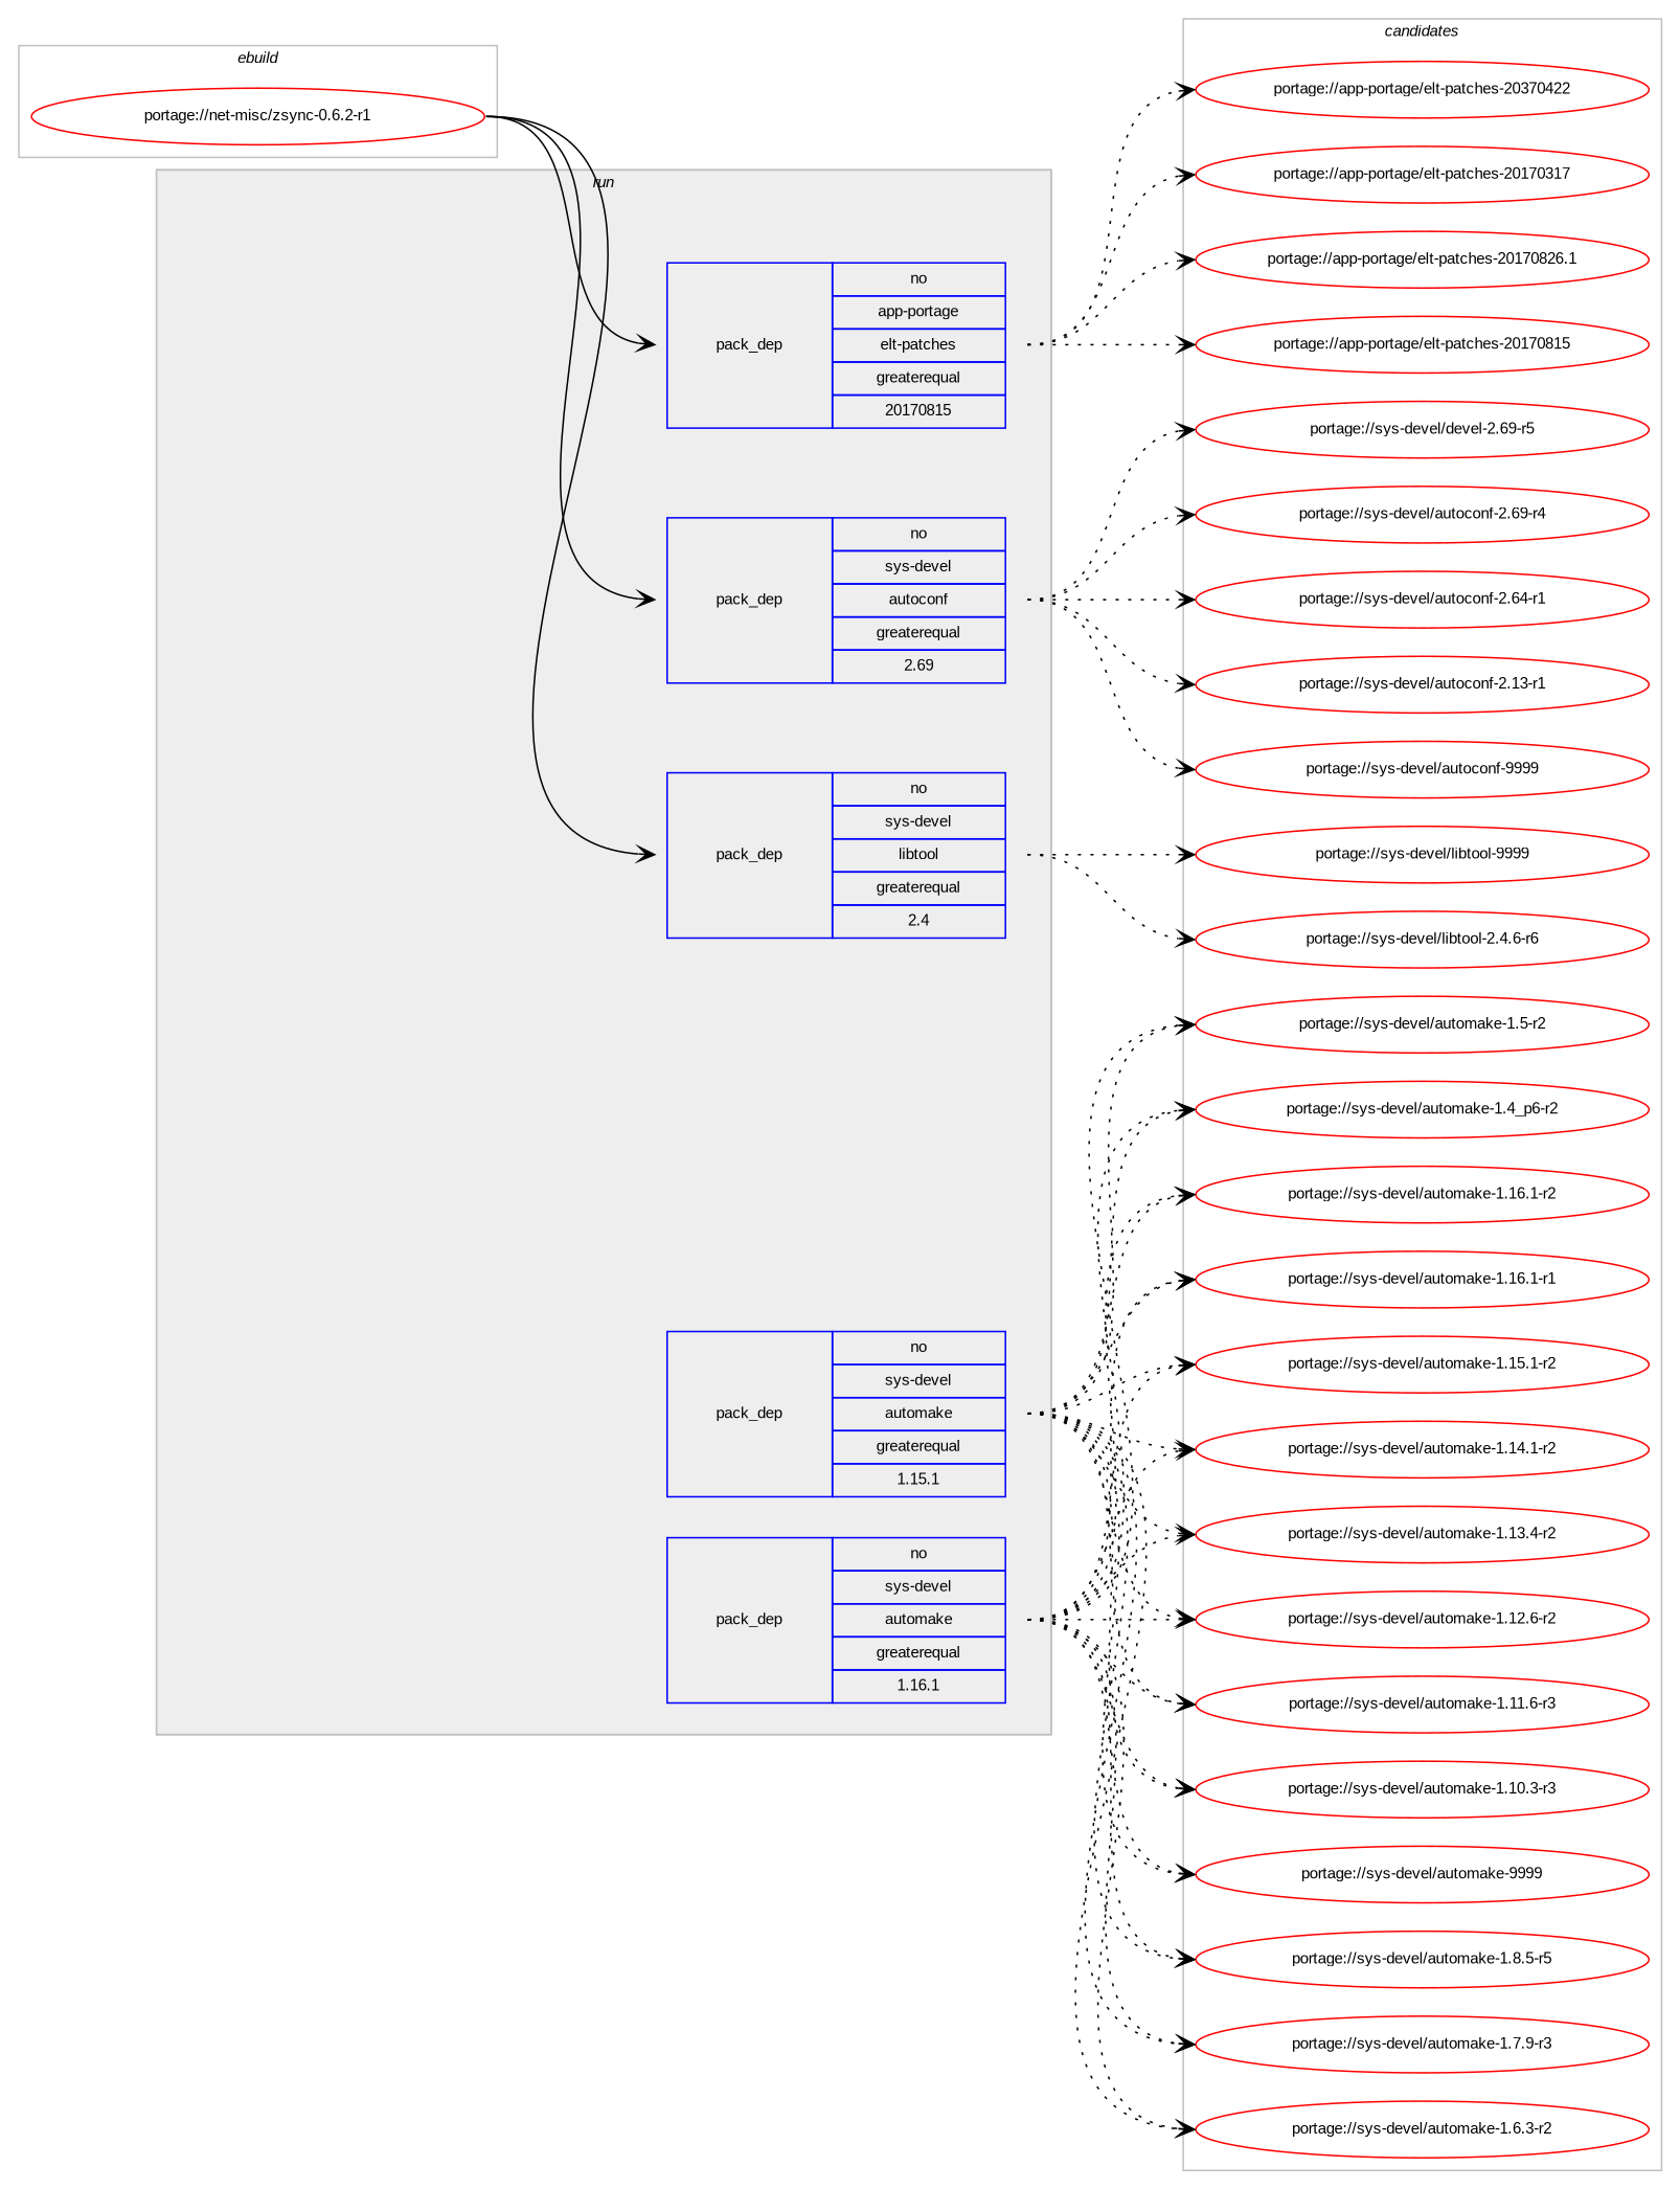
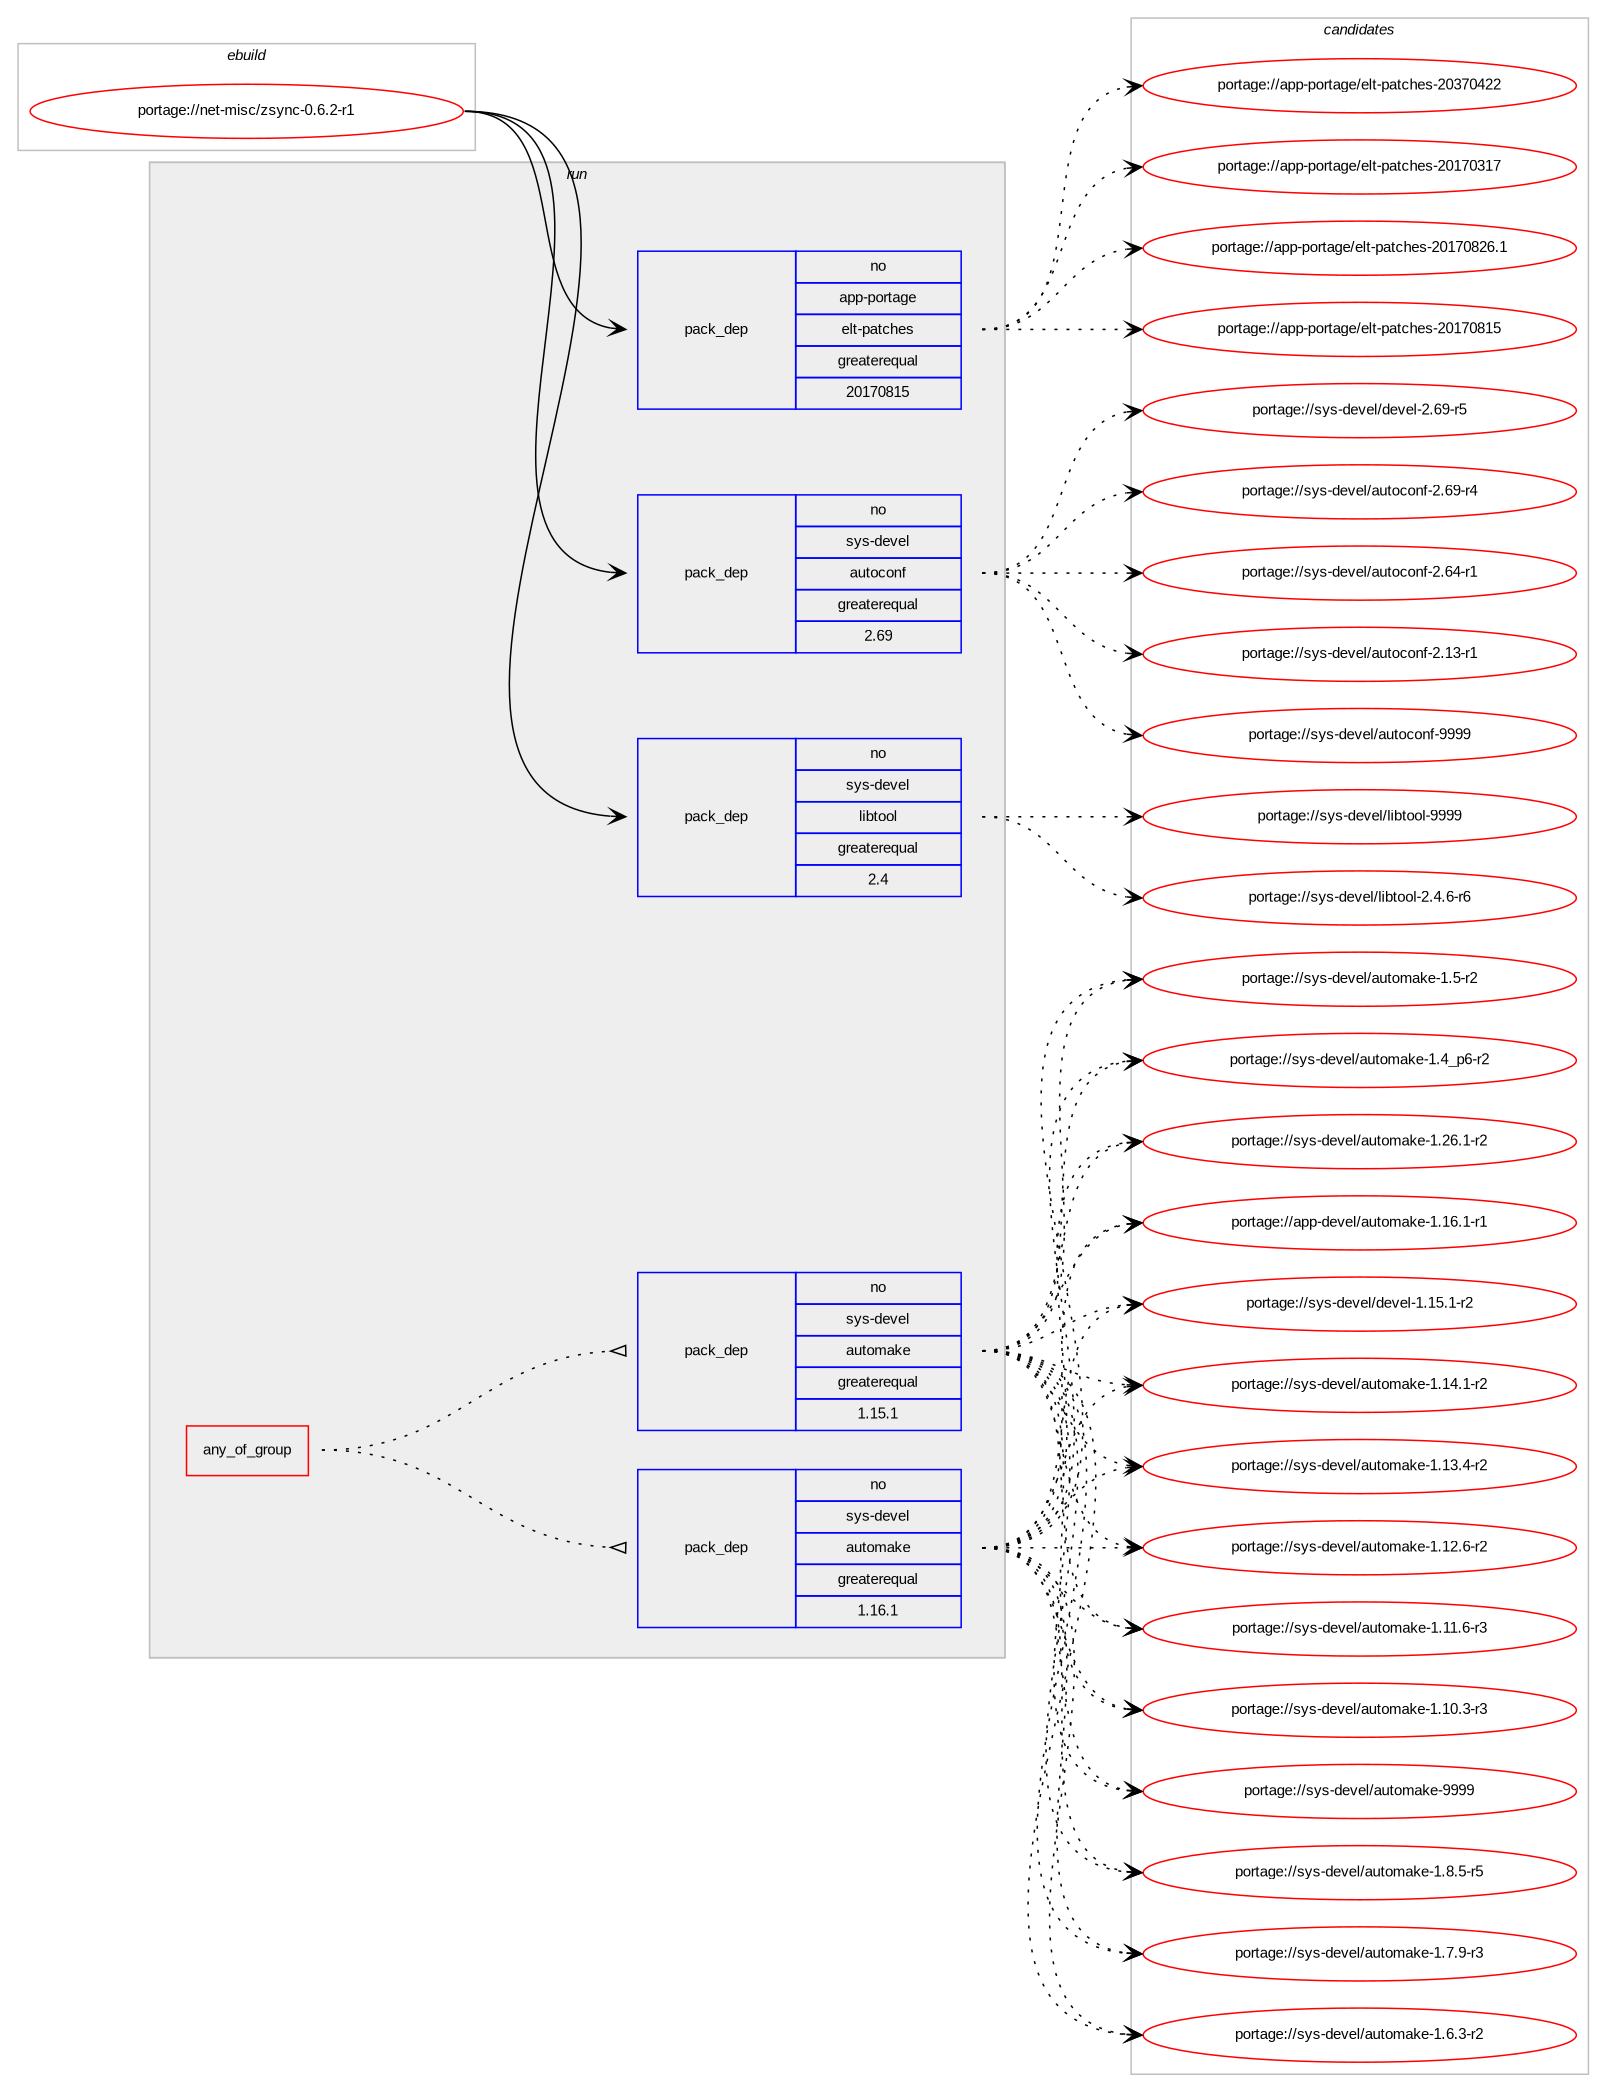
  digraph {
    compound=true
    concentrate=true
    fontname="Liberation Sans"
    fontsize=10
    newrank=true
    rankdir=LR
    ranksep=1.5
    node [color=red fontname="Liberation Sans" fontsize=10]
    edge [arrowhead=vee fontname="Liberation Sans" headport=w style=dotted tailport=e weight=100]
    n1 [label="portage://net-misc/zsync-0.6.2-r1" width=4]
    n2 [color=blue label=<<TABLE BORDER="0" CELLBORDER="1" CELLSPACING="0" CELLPADDING="4" WIDTH="220"><TR><TD ROWSPAN="6" CELLPADDING="30">pack_dep</TD></TR><TR><TD WIDTH="110">no</TD></TR><TR><TD>sys-devel</TD></TR><TR><TD>automake</TD></TR><TR><TD>greaterequal</TD></TR><TR><TD>1.16.1</TD></TR></TABLE>> shape=none]
    n3 [color=blue label=<<TABLE BORDER="0" CELLBORDER="1" CELLSPACING="0" CELLPADDING="4" WIDTH="220"><TR><TD ROWSPAN="6" CELLPADDING="30">pack_dep</TD></TR><TR><TD WIDTH="110">no</TD></TR><TR><TD>sys-devel</TD></TR><TR><TD>automake</TD></TR><TR><TD>greaterequal</TD></TR><TR><TD>1.15.1</TD></TR></TABLE>> shape=none]
+   n4 [label=<<TABLE BORDER="0" CELLBORDER="1" CELLSPACING="0" CELLPADDING="4"><TR><TD CELLPADDING="10">any_of_group</TD></TR></TABLE>> shape=none]
    n5 [color=blue label=<<TABLE BORDER="0" CELLBORDER="1" CELLSPACING="0" CELLPADDING="4" WIDTH="220"><TR><TD ROWSPAN="6" CELLPADDING="30">pack_dep</TD></TR><TR><TD WIDTH="110">no</TD></TR><TR><TD>app-portage</TD></TR><TR><TD>elt-patches</TD></TR><TR><TD>greaterequal</TD></TR><TR><TD>20170815</TD></TR></TABLE>> shape=none]
    n6 [color=blue label=<<TABLE BORDER="0" CELLBORDER="1" CELLSPACING="0" CELLPADDING="4" WIDTH="220"><TR><TD ROWSPAN="6" CELLPADDING="30">pack_dep</TD></TR><TR><TD WIDTH="110">no</TD></TR><TR><TD>sys-devel</TD></TR><TR><TD>autoconf</TD></TR><TR><TD>greaterequal</TD></TR><TR><TD>2.69</TD></TR></TABLE>> shape=none]
    n7 [color=blue label=<<TABLE BORDER="0" CELLBORDER="1" CELLSPACING="0" CELLPADDING="4" WIDTH="220"><TR><TD ROWSPAN="6" CELLPADDING="30">pack_dep</TD></TR><TR><TD WIDTH="110">no</TD></TR><TR><TD>sys-devel</TD></TR><TR><TD>libtool</TD></TR><TR><TD>greaterequal</TD></TR><TR><TD>2.4</TD></TR></TABLE>> shape=none]
    n8 [label="portage://sys-devel/automake-9999" width=4]
    n9 [label="portage://sys-devel/automake-1.8.5-r5" width=4]
    n10 [label="portage://sys-devel/automake-1.7.9-r3" width=4]
    n11 [label="portage://sys-devel/automake-1.6.3-r2" width=4]
    n12 [label="portage://sys-devel/automake-1.5-r2" width=4]
    n13 [label="portage://sys-devel/automake-1.4_p6-r2" width=4]
-   n14 [label="portage://sys-devel/automake-1.16.1-r2" width=4]
-   n15 [label="portage://sys-devel/automake-1.16.1-r1" width=4]
-   n16 [label="portage://sys-devel/automake-1.15.1-r2" width=4]
+   n14 [label="portage://sys-devel/automake-1.26.1-r2" width=4]
+   n15 [label="portage://app-devel/automake-1.16.1-r1" width=4]
+   n16 [label="portage://sys-devel/devel-1.15.1-r2" width=4]
    n17 [label="portage://sys-devel/automake-1.14.1-r2" width=4]
    n18 [label="portage://sys-devel/automake-1.13.4-r2" width=4]
    n19 [label="portage://sys-devel/automake-1.12.6-r2" width=4]
    n20 [label="portage://sys-devel/automake-1.11.6-r3" width=4]
    n21 [label="portage://sys-devel/automake-1.10.3-r3" width=4]
    n22 [label="portage://app-portage/elt-patches-20170826.1" width=4]
    n23 [label="portage://app-portage/elt-patches-20170815" width=4]
    n24 [label="portage://app-portage/elt-patches-20370422" width=4]
    n25 [label="portage://app-portage/elt-patches-20170317" width=4]
    n26 [label="portage://sys-devel/autoconf-9999" width=4]
    n27 [label="portage://sys-devel/devel-2.69-r5" width=4]
    n28 [label="portage://sys-devel/autoconf-2.69-r4" width=4]
    n29 [label="portage://sys-devel/autoconf-2.64-r1" width=4]
    n30 [label="portage://sys-devel/autoconf-2.13-r1" width=4]
    n31 [label="portage://sys-devel/libtool-9999" width=4]
    n32 [label="portage://sys-devel/libtool-2.4.6-r6" width=4]
    subgraph cluster_1 {
      color=gray
      label=<<i>ebuild</i>>
      rank=same
      n1
    }
    subgraph cluster_2 {
      color=gray
      label=<<i>dependencies</i>>
      subgraph cluster_3 {
        color=gray
        fillcolor="#eeeeee"
        label=<<i>compile</i>>
        style=filled
        subgraph sub_4 {
          color=gray
          fillcolor="#eeeeee"
          label=<<i>compile</i>>
          style=filled
+         n4
          subgraph sub_5 {
            color=gray
            fillcolor="#eeeeee"
            label=<<i>compile</i>>
            style=filled
            n2
          }
          subgraph sub_6 {
            color=gray
            fillcolor="#eeeeee"
            label=<<i>compile</i>>
            style=filled
            n3
          }
        }
        subgraph sub_7 {
          color=gray
          fillcolor="#eeeeee"
          label=<<i>compile</i>>
          style=filled
          n5
        }
        subgraph sub_8 {
          color=gray
          fillcolor="#eeeeee"
          label=<<i>compile</i>>
          style=filled
          n6
        }
        subgraph sub_9 {
          color=gray
          fillcolor="#eeeeee"
          label=<<i>compile</i>>
          style=filled
          n7
        }
      }
      subgraph cluster_10 {
        color=gray
        fillcolor="#eeeeee"
        label=<<i>compile and run</i>>
        style=filled
      }
      subgraph cluster_11 {
        color=gray
        fillcolor="#eeeeee"
        label=<<i>run</i>>
        style=filled
      }
    }
    subgraph cluster_12 {
      color=gray
      label=<<i>candidates</i>>
      rank=same
      subgraph sub_13 {
        color=black
        label=<<i>candidates</i>>
        nodesep=1
        rank=same
        n8
        n9
        n10
        n11
        n12
        n13
        n14
        n15
        n16
        n17
        n18
        n19
        n20
        n21
      }
      subgraph sub_14 {
        color=black
        label=<<i>candidates</i>>
        nodesep=1
        rank=same
        n8
        n9
        n10
        n11
        n12
        n13
        n14
        n15
        n16
        n17
        n18
        n19
        n20
        n21
      }
      subgraph sub_15 {
        color=black
        label=<<i>candidates</i>>
        nodesep=1
        rank=same
        n22
        n23
        n24
        n25
      }
      subgraph sub_16 {
        color=black
        label=<<i>candidates</i>>
        nodesep=1
        rank=same
        n26
        n27
        n28
        n29
        n30
      }
      subgraph sub_17 {
        color=black
        label=<<i>candidates</i>>
        nodesep=1
        rank=same
        n31
        n32
      }
    }
    n1 -> n5 [style=solid weight=20]
    n1 -> n6 [style=solid weight=20]
    n1 -> n7 [style=solid weight=20]
    n2 -> n8
    n2 -> n9
    n2 -> n10
    n2 -> n11
    n2 -> n12
    n2 -> n13
    n2 -> n14
    n2 -> n15
    n2 -> n16
    n2 -> n17
    n2 -> n18
    n2 -> n19
    n2 -> n20
    n2 -> n21
    n3 -> n8
    n3 -> n9
    n3 -> n10
    n3 -> n11
    n3 -> n12
    n3 -> n13
    n3 -> n14
    n3 -> n15
    n3 -> n16
    n3 -> n17
    n3 -> n18
    n3 -> n19
    n3 -> n20
    n3 -> n21
+   n4 -> n2 [arrowhead=oinv weight=20]
+   n4 -> n3 [arrowhead=oinv weight=20]
    n5 -> n22
    n5 -> n23
    n5 -> n24
    n5 -> n25
    n6 -> n26
    n6 -> n27
    n6 -> n28
    n6 -> n29
    n6 -> n30
    n7 -> n31
    n7 -> n32
  }
